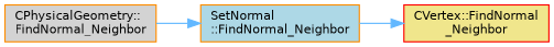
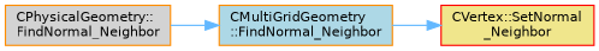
  digraph {
    rankdir=RL
    node [color=darkorange fontname=Helvetica fontsize=10 shape=box style=filled]
    edge [color=steelblue1 dir=back fontname=Helvetica fontsize=10 labelfontname=Helvetica labelfontsize=10 style=solid]
-   n1 [color=red fillcolor=khaki fontcolor=black height=0.2 label="CVertex::FindNormal\l_Neighbor" width=0.4]
-   n2 [fillcolor=lightblue height=0.2 label="SetNormal\l::FindNormal_Neighbor" width=0.4]
+   n1 [color=red fillcolor=khaki fontcolor=black height=0.2 label="CVertex::SetNormal\l_Neighbor" width=0.4]
+   n2 [fillcolor=lightblue height=0.2 label="CMultiGridGeometry\l::FindNormal_Neighbor" width=0.4]
    n3 [fillcolor=lightgrey height=0.2 label="CPhysicalGeometry::\lFindNormal_Neighbor" width=0.4]
    n1 -> n2
    n2 -> n3
  }
